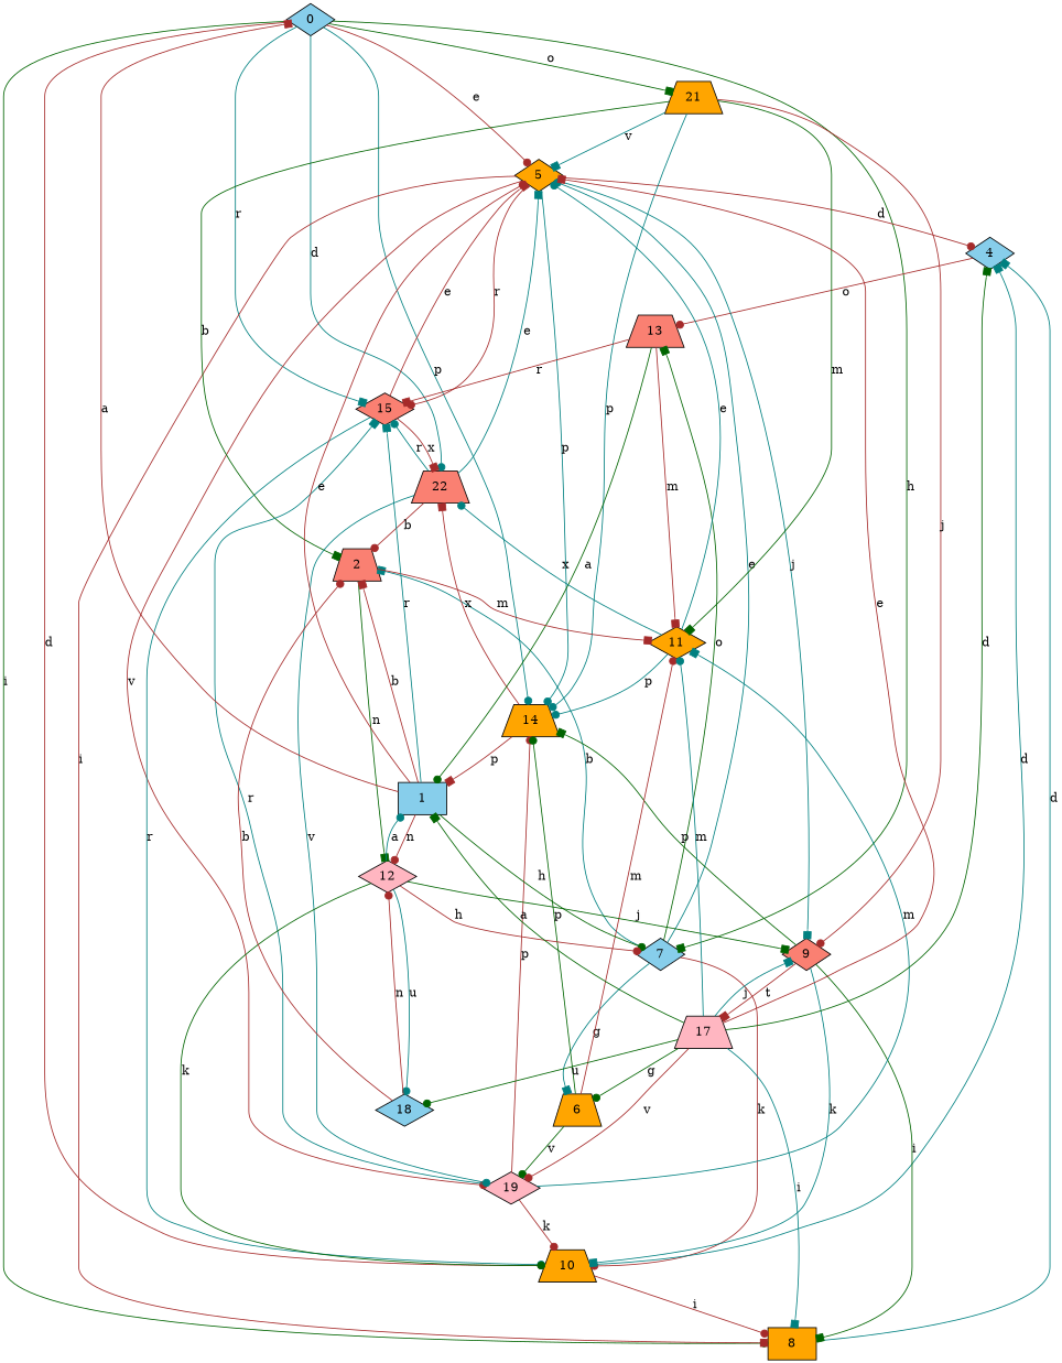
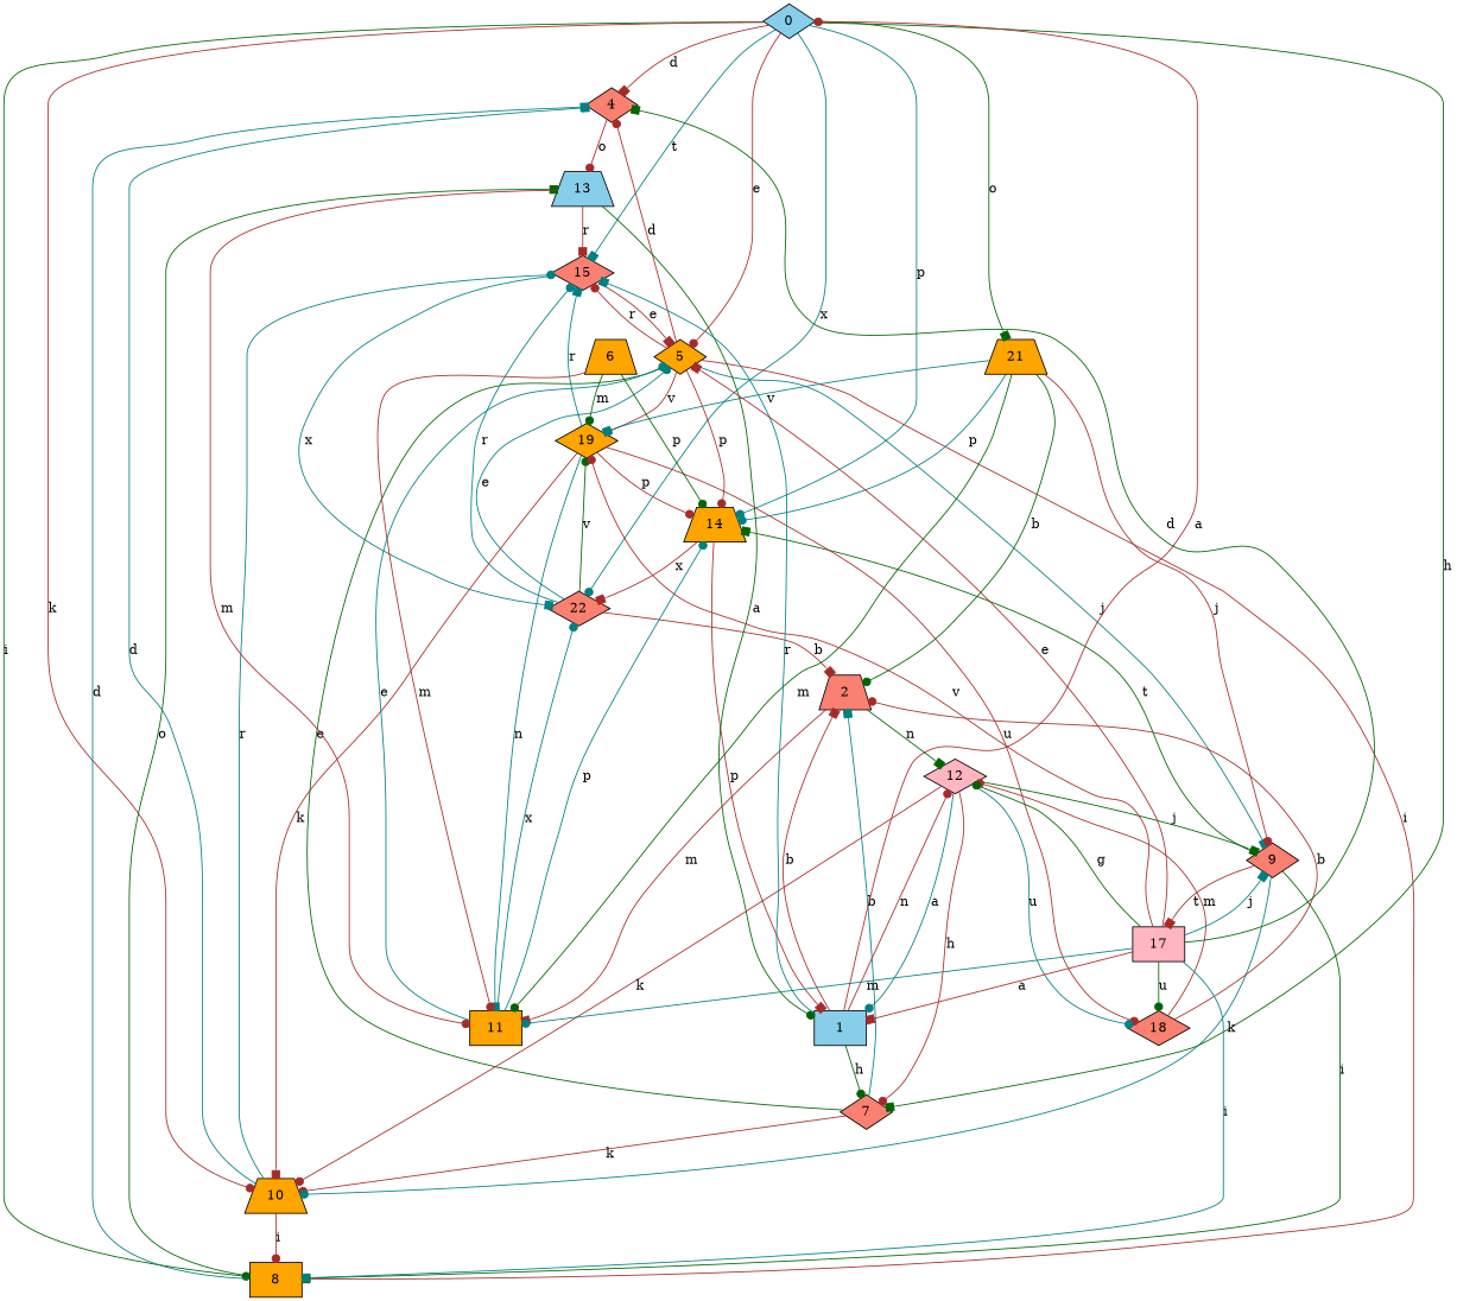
  strict digraph {
    node [fillcolor=orange shape=diamond style=filled]
    edge [arrowhead=dot color=brown]
    0 [fillcolor=skyblue]
-   4 [fillcolor=skyblue]
+   4 [fillcolor=salmon]
    5
-   7 [fillcolor=skyblue]
+   7 [fillcolor=salmon]
    8 [shape=box]
    10 [shape=trapezium]
    14 [shape=trapezium]
    15 [fillcolor=salmon]
    21 [shape=trapezium]
-   22 [fillcolor=salmon shape=trapezium]
-   13 [fillcolor=salmon shape=trapezium]
+   22 [fillcolor=salmon]
+   13 [fillcolor=skyblue shape=trapezium]
    9 [fillcolor=salmon]
-   19 [fillcolor=lightpink]
+   19
    2 [fillcolor=salmon shape=trapezium]
    6 [shape=trapezium]
    1 [fillcolor=skyblue shape=box]
-   11
+   11 [shape=box]
    12 [fillcolor=lightpink]
-   18 [fillcolor=skyblue]
-   17 [fillcolor=lightpink shape=trapezium]
+   18 [fillcolor=salmon]
+   17 [fillcolor=lightpink shape=box]
+   0 -> 4 [arrowhead=box label=d]
    0 -> 5 [label=e]
    0 -> 7 [arrowhead=box color=darkgreen label=h]
    0 -> 8 [color=darkgreen label=i]
-   0 -> 10 [label=d]
+   0 -> 10 [label=k]
    0 -> 14 [color=teal label=p]
-   0 -> 15 [arrowhead=box color=teal label=r]
+   0 -> 15 [arrowhead=box color=teal label=t]
    0 -> 21 [arrowhead=box color=darkgreen label=o]
-   0 -> 22 [color=teal label=d]
+   0 -> 22 [color=teal label=x]
    4 -> 13 [label=o]
    5 -> 4 [label=d]
    5 -> 8 [arrowhead=box label=i]
-   5 -> 14 [color=teal label=p]
+   5 -> 14 [label=p]
    5 -> 15 [label=r]
    5 -> 9 [arrowhead=box color=teal label=j]
    5 -> 19 [label=v]
-   7 -> 5 [color=teal label=e]
+   7 -> 5 [color=darkgreen label=e]
    7 -> 10 [label=k]
-   7 -> 13 [arrowhead=box color=darkgreen label=o]
+   8 -> 13 [arrowhead=box color=darkgreen label=o]
    7 -> 2 [arrowhead=box color=teal label=b]
-   7 -> 6 [arrowhead=box color=teal label=g]
    8 -> 4 [arrowhead=box color=teal label=d]
    10 -> 4 [arrowhead=box color=teal label=d]
    10 -> 8 [label=i]
-   15 -> 10 [color=teal label=r]
+   10 -> 15 [color=teal label=r]
    14 -> 22 [arrowhead=box label=x]
    14 -> 1 [arrowhead=box label=p]
    15 -> 5 [arrowhead=box label=e]
-   15 -> 22 [arrowhead=box label=x]
+   15 -> 22 [arrowhead=box color=teal label=x]
    21 -> 14 [color=teal label=p]
    21 -> 9 [label=j]
-   21 -> 5 [arrowhead=box color=teal label=v]
-   21 -> 2 [arrowhead=box color=darkgreen label=b]
-   21 -> 11 [arrowhead=box color=darkgreen label=m]
-   22 -> 5 [arrowhead=box color=teal label=e]
+   21 -> 19 [arrowhead=box color=teal label=v]
+   21 -> 2 [color=darkgreen label=b]
+   21 -> 11 [color=darkgreen label=m]
+   22 -> 5 [color=teal label=e]
    22 -> 15 [color=teal label=r]
-   22 -> 19 [color=teal label=v]
-   22 -> 2 [label=b]
+   22 -> 19 [color=darkgreen label=v]
+   22 -> 2 [arrowhead=box label=b]
    13 -> 15 [arrowhead=box label=r]
    13 -> 1 [color=darkgreen label=a]
-   13 -> 11 [arrowhead=box label=m]
+   13 -> 11 [label=m]
    9 -> 8 [arrowhead=box color=darkgreen label=i]
-   9 -> 10 [arrowhead=box color=teal label=k]
-   9 -> 14 [arrowhead=box color=darkgreen label=p]
+   9 -> 10 [color=teal label=k]
+   9 -> 14 [arrowhead=box color=darkgreen label=t]
    9 -> 17 [arrowhead=box label=t]
-   19 -> 10 [label=k]
+   19 -> 10 [arrowhead=box label=k]
    19 -> 14 [label=p]
    19 -> 15 [arrowhead=box color=teal label=r]
-   19 -> 11 [arrowhead=box color=teal label=m]
+   19 -> 11 [arrowhead=box color=teal label=n]
+   19 -> 18 [label=u]
    2 -> 11 [arrowhead=box label=m]
    2 -> 12 [arrowhead=box color=darkgreen label=n]
    6 -> 14 [color=darkgreen label=p]
-   6 -> 19 [color=darkgreen label=v]
+   6 -> 19 [color=darkgreen label=m]
    6 -> 11 [label=m]
-   1 -> 0 [arrowhead=box label=a]
-   1 -> 5 [label=e]
+   1 -> 0 [label=a]
    1 -> 7 [color=darkgreen label=h]
    1 -> 15 [arrowhead=box color=teal label=r]
    1 -> 2 [arrowhead=box label=b]
    1 -> 12 [label=n]
    11 -> 5 [color=teal label=e]
    11 -> 14 [color=teal label=p]
    11 -> 22 [color=teal label=x]
    12 -> 7 [label=h]
-   12 -> 10 [color=darkgreen label=k]
+   12 -> 10 [label=k]
    12 -> 9 [arrowhead=box color=darkgreen label=j]
    12 -> 1 [color=teal label=a]
    12 -> 18 [color=teal label=u]
    18 -> 2 [label=b]
-   18 -> 12 [label=n]
+   18 -> 12 [label=m]
    17 -> 4 [arrowhead=box color=darkgreen label=d]
    17 -> 5 [arrowhead=box label=e]
    17 -> 8 [arrowhead=box color=teal label=i]
    17 -> 9 [arrowhead=box color=teal label=j]
    17 -> 19 [label=v]
-   17 -> 6 [color=darkgreen label=g]
-   17 -> 1 [arrowhead=box color=darkgreen label=a]
+   17 -> 12 [color=darkgreen label=g]
+   17 -> 1 [arrowhead=box label=a]
    17 -> 11 [color=teal label=m]
    17 -> 18 [color=darkgreen label=u]
  }
